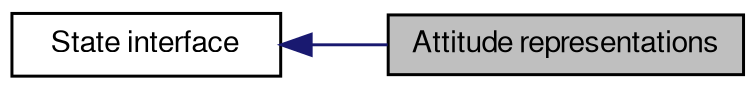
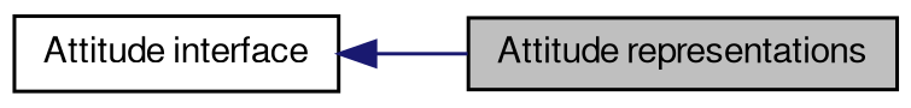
  digraph {
    rankdir=LR
    node [color=black fontname=FreeSans fontsize=10 shape=record style=filled]
    n1 [fillcolor=grey75 fontcolor=black height=0.2 label="Attitude representations" width=0.4]
-   n2 [fillcolor=white height=0.2 label="State interface" width=0.4]
+   n2 [fillcolor=white height=0.2 label="Attitude interface" width=0.4]
    n2 -> n1 [color=midnightblue dir=back fontname=FreeSans fontsize=10 labelfontname=FreeSans labelfontsize=10 shape=plaintext style=solid]
  }
